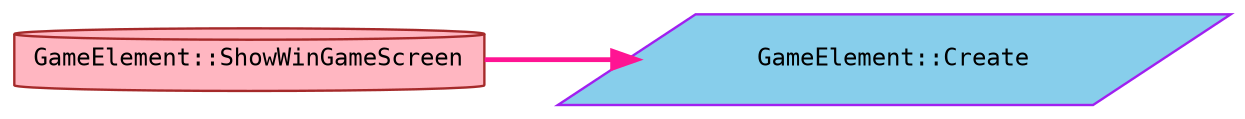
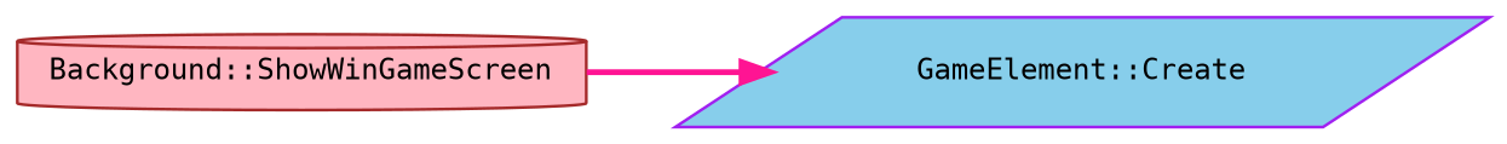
  digraph {
    rankdir=LR
    fontname="DejaVu Sans Mono"
    node [fontname="DejaVu Sans Mono" fontsize=10 style=filled]
-   n1 [color=brown fillcolor=lightpink fontcolor=black height=0.2 label="GameElement::ShowWinGameScreen" shape=cylinder width=0.4]
+   n1 [color=brown fillcolor=lightpink fontcolor=black height=0.2 label="Background::ShowWinGameScreen" shape=cylinder width=0.4]
    n2 [color=purple fillcolor=skyblue height=0.2 label="GameElement::Create" shape=parallelogram width=0.4]
    n1 -> n2 [color=deeppink fontname="DejaVu Sans Mono" fontsize=10 labelfontname=Helvetica labelfontsize=10 style=bold]
  }
